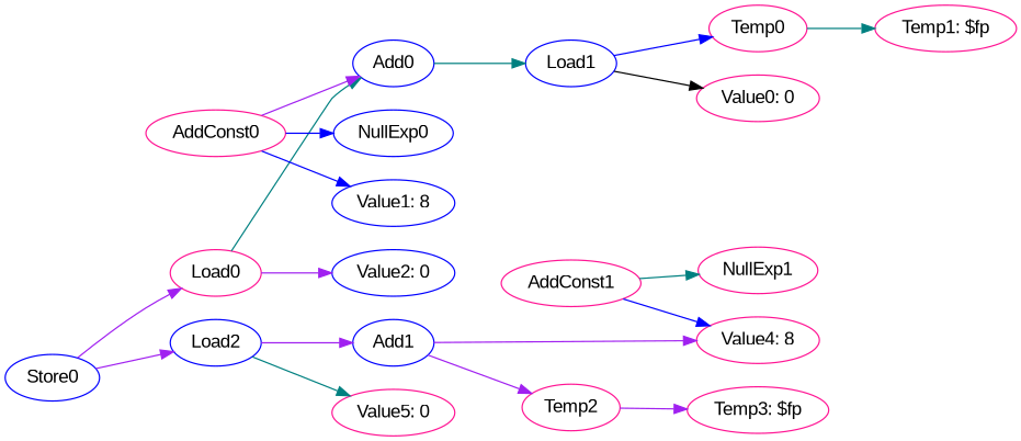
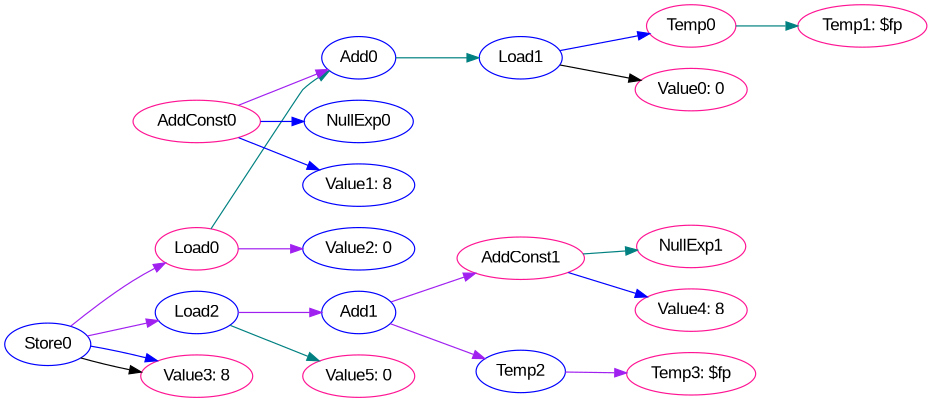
  digraph {
    fontname="Liberation Sans"
    ordering=out
    rankdir=LR
    node [color=deeppink fontname="Liberation Sans"]
    edge [color=purple fontname="Liberation Sans"]
    AddConst1
    NullExp1
    "Value4: 8"
    Add1 [color=blue]
-   Temp2
+   Temp2 [color=blue]
    "Temp3: $fp"
    Add0 [color=blue]
    Load0
    "Value2: 0" [color=blue]
    Load1 [color=blue]
    Temp0
    "Value0: 0"
    AddConst0
    NullExp0 [color=blue]
    "Value1: 8" [color=blue]
    "Temp1: $fp"
    Load2 [color=blue]
    "Value5: 0"
    Store0 [color=blue]
+   "Value3: 8"
    AddConst1 -> NullExp1 [color=teal]
    AddConst1 -> "Value4: 8" [color=blue]
-   Add1 -> "Value4: 8"
+   Add1 -> AddConst1
    Add1 -> Temp2
    Temp2 -> "Temp3: $fp"
    Add0 -> Load1 [color=teal]
    Load0 -> Add0 [color=teal]
    Load0 -> "Value2: 0"
    Load1 -> Temp0 [color=blue]
    Load1 -> "Value0: 0" [color=black]
    Temp0 -> "Temp1: $fp" [color=teal]
    AddConst0 -> Add0
    AddConst0 -> NullExp0 [color=blue]
    AddConst0 -> "Value1: 8" [color=blue]
    Load2 -> Add1
    Load2 -> "Value5: 0" [color=teal]
    Store0 -> Load0
    Store0 -> Load2
+   Store0 -> "Value3: 8" [color=black]
+   Store0 -> "Value3: 8" [color=blue]
  }
